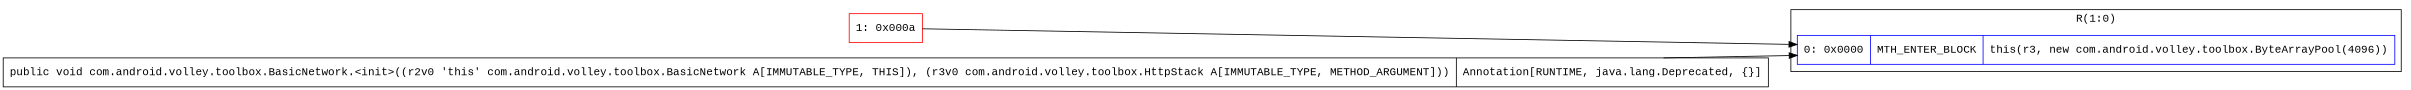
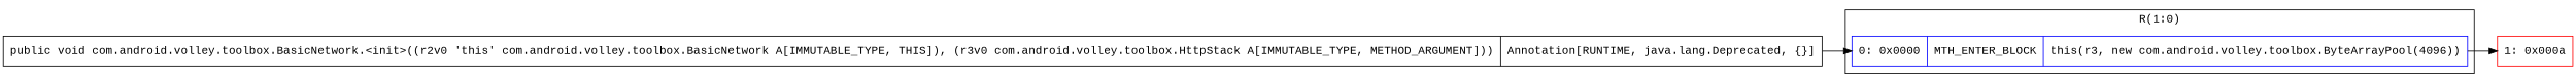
  digraph {
    rankdir=LR
    fontname="Liberation Mono"
    node [shape=record fontname="Liberation Mono"]
    edge [fontname="Liberation Mono"]
    n1 [color=blue label="{0\:\ 0x0000|MTH_ENTER_BLOCK\l|this(r3, new com.android.volley.toolbox.ByteArrayPool(4096))\l}"]
    n2 [color=red label="{1\:\ 0x000a}"]
    n3 [label="{public void com.android.volley.toolbox.BasicNetwork.\<init\>((r2v0 'this' com.android.volley.toolbox.BasicNetwork A[IMMUTABLE_TYPE, THIS]), (r3v0 com.android.volley.toolbox.HttpStack A[IMMUTABLE_TYPE, METHOD_ARGUMENT]))  | Annotation[RUNTIME, java.lang.Deprecated, \{\}]\l}"]
    subgraph cluster_1 {
      label="R(1:0)"
      n1
    }
-   n2 -> n1
+   n1 -> n2
    n3 -> n1
  }
